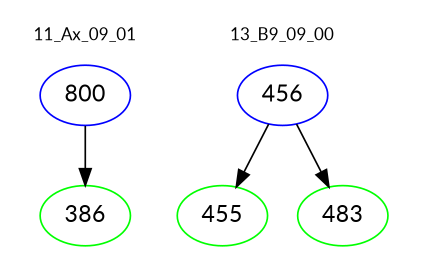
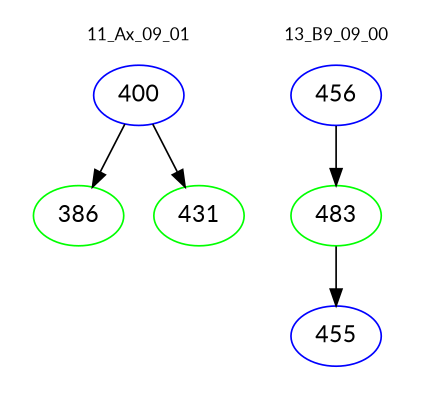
  digraph {
    fontname=Lato
    node [color=green fontname=Lato]
    edge [color=black fontname=Lato]
-   n1 [color=blue label=800]
+   n1 [color=blue label=400]
    n2 [label=386]
+   n3 [label=431]
    n4 [color=blue label=456]
-   n5 [label=455]
+   n5 [color=blue label=455]
    n6 [label=483]
    subgraph cluster_1 {
      color=white
      fontsize=10
      label="11_Ax_09_01"
      n1
      n2
+     n3
    }
    subgraph cluster_2 {
      color=white
      fontsize=10
      label="13_B9_09_00"
      n4
      n5
      n6
    }
    n1 -> n2
-   n4 -> n5
+   n1 -> n3
+   n6 -> n5
    n4 -> n6
  }
